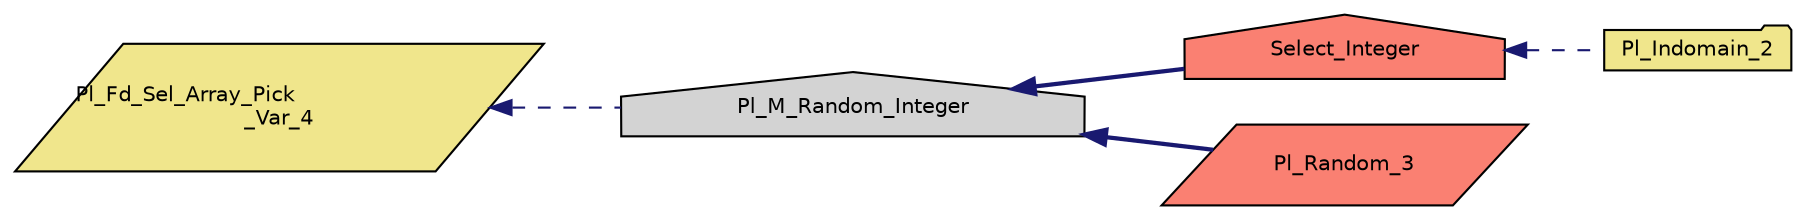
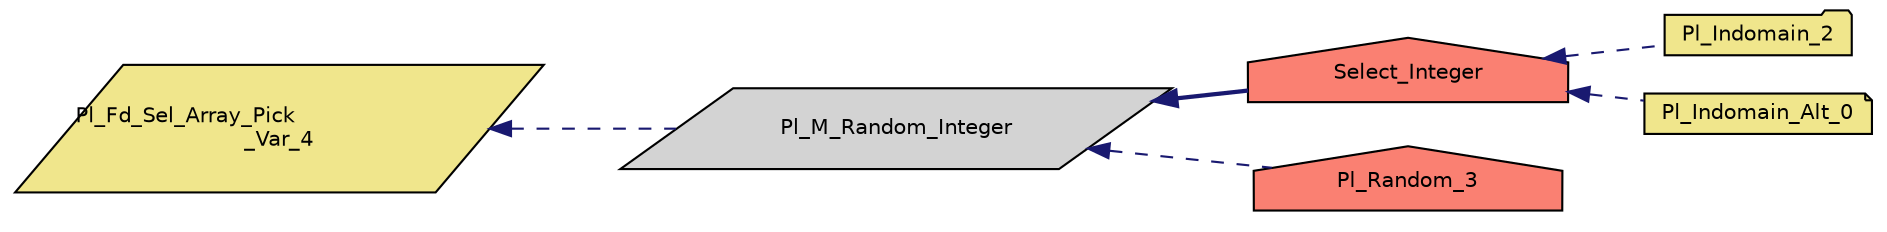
  digraph {
    rankdir=LR
    node [color=black fillcolor=khaki fontname=Helvetica fontsize=10 shape=house style=filled]
    edge [color=midnightblue dir=back fontname=Helvetica fontsize=10 labelfontname=Helvetica labelfontsize=10 style=dashed]
-   n1 [fillcolor=lightgrey fontcolor=black height=0.2 label=Pl_M_Random_Integer width=0.4]
+   n1 [fillcolor=lightgrey fontcolor=black height=0.2 label=Pl_M_Random_Integer shape=parallelogram width=0.4]
    n2 [fillcolor=salmon height=0.2 label=Select_Integer width=0.4]
-   n3 [fillcolor=salmon height=0.2 label=Pl_Random_3 shape=parallelogram width=0.4]
+   n3 [fillcolor=salmon height=0.2 label=Pl_Random_3 width=0.4]
    n4 [height=0.2 label=Pl_Indomain_2 shape=folder width=0.4]
+   n5 [height=0.2 label=Pl_Indomain_Alt_0 shape=note width=0.4]
    n6 [height=0.2 label="Pl_Fd_Sel_Array_Pick\l_Var_4" shape=parallelogram width=0.4]
    n1 -> n2 [style=bold]
-   n1 -> n3 [style=bold]
+   n1 -> n3
    n2 -> n4
+   n2 -> n5
    n6 -> n1
  }
